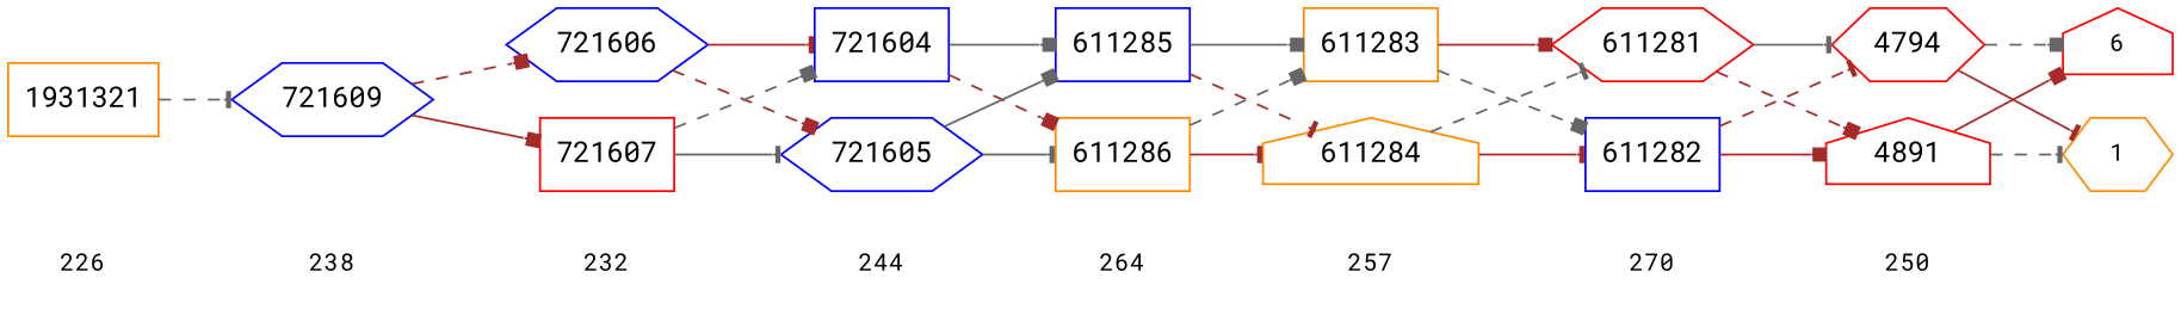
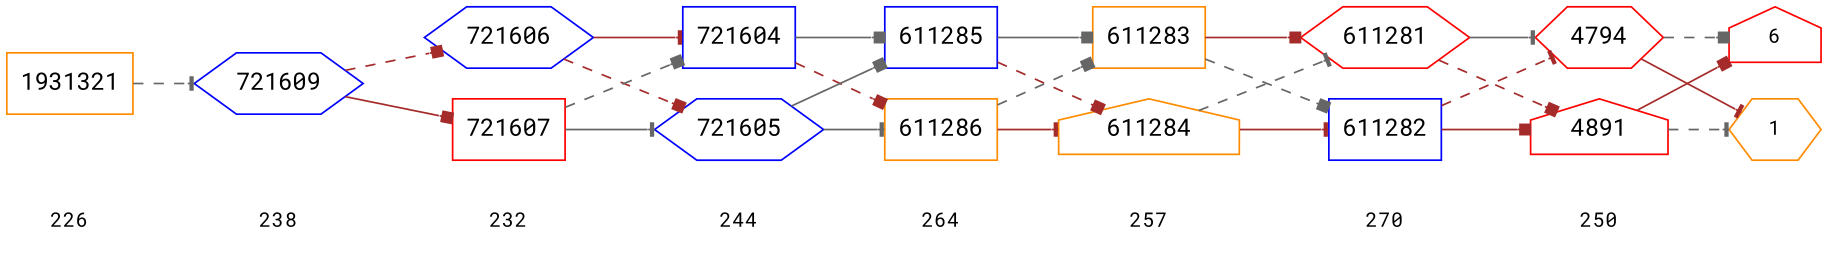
  digraph {
    fontname="Roboto Mono"
    rankdir=LR
    node [fontname="Roboto Mono" color=blue shape=plaintext]
    edge [fontname="Roboto Mono" style=solid arrowhead=box arrowsize=.75 color=brown]
    T [style=invis color="" shape=""]
    n2 [color=red fontsize=12 label=6 shape=house]
    1 [color=darkorange fontsize=12 shape=hexagon]
    226 [color=red fontsize=12]
    1931321 [color=darkorange shape=box]
    238 [fontsize=12]
    721609 [shape=hexagon]
    232 [color=red fontsize=12]
    721606 [shape=hexagon]
    721607 [color=red shape=box]
    244 [color=darkorange fontsize=12]
    721604 [shape=box]
    721605 [shape=hexagon]
    264 [fontsize=12]
    611285 [shape=box]
    611286 [color=darkorange shape=box]
    257 [fontsize=12]
    611283 [color=darkorange shape=box]
    611284 [color=darkorange shape=house]
    270 [color=darkorange fontsize=12]
    611281 [color=red shape=hexagon]
    611282 [shape=box]
    250 [color=red fontsize=12]
    4794 [color=red shape=hexagon]
    4891 [color=red shape=house]
    subgraph sub_1 {
      rank=same
      subgraph sub_2 {
        rank=same
        T
      }
      subgraph sub_3 {
        rank=same
        n2
      }
      subgraph sub_4 {
        rank=same
        1
      }
    }
    subgraph sub_5 {
      rank=same
      1931321
      subgraph sub_6 {
        rank=same
        226
      }
    }
    subgraph sub_7 {
      rank=same
      721609
      subgraph sub_8 {
        rank=same
        238
      }
    }
    subgraph sub_9 {
      rank=same
      721606
      721607
      subgraph sub_10 {
        rank=same
        232
      }
    }
    subgraph sub_11 {
      rank=same
      721604
      721605
      subgraph sub_12 {
        rank=same
        244
      }
    }
    subgraph sub_13 {
      rank=same
      611285
      611286
      subgraph sub_14 {
        rank=same
        264
      }
    }
    subgraph sub_15 {
      rank=same
      611283
      611284
      subgraph sub_16 {
        rank=same
        257
      }
    }
    subgraph sub_17 {
      rank=same
      611281
      611282
      subgraph sub_18 {
        rank=same
        270
      }
    }
    subgraph sub_19 {
      rank=same
      4794
      4891
      subgraph sub_20 {
        rank=same
        250
      }
    }
    226 -> 238 [style=invis arrowhead="" arrowsize="" color=""]
    1931321 -> 721609 [arrowhead=tee color=gray40 style=dashed]
    238 -> 232 [style=invis arrowhead="" arrowsize="" color=""]
    721609 -> 721606 [style=dashed]
    721609 -> 721607
    232 -> 244 [style=invis arrowhead="" arrowsize="" color=""]
    721606 -> 721604 [arrowhead=tee]
    721606 -> 721605 [style=dashed]
    721607 -> 721604 [color=gray40 style=dashed]
    721607 -> 721605 [arrowhead=tee color=gray40]
    244 -> 264 [style=invis arrowhead="" arrowsize="" color=""]
    721604 -> 611285 [color=gray40]
    721604 -> 611286 [style=dashed]
    721605 -> 611285 [color=gray40]
    721605 -> 611286 [arrowhead=tee color=gray40]
    264 -> 257 [style=invis arrowhead="" arrowsize="" color=""]
    611285 -> 611283 [color=gray40]
-   611285 -> 611284 [arrowhead=tee style=dashed]
+   611285 -> 611284 [style=dashed]
    611286 -> 611283 [color=gray40 style=dashed]
    611286 -> 611284 [arrowhead=tee]
    257 -> 270 [style=invis arrowhead="" arrowsize="" color=""]
    611283 -> 611281
    611283 -> 611282 [color=gray40 style=dashed]
    611284 -> 611281 [arrowhead=tee color=gray40 style=dashed]
    611284 -> 611282 [arrowhead=tee]
    270 -> 250 [style=invis arrowhead="" arrowsize="" color=""]
    611281 -> 4794 [arrowhead=tee color=gray40]
    611281 -> 4891 [style=dashed]
    611282 -> 4794 [arrowhead=tee style=dashed]
    611282 -> 4891
    250 -> T [style=invis arrowhead="" arrowsize="" color=""]
    4794 -> n2 [color=gray40 style=dashed]
    4794 -> 1 [arrowhead=tee]
    4891 -> n2
    4891 -> 1 [arrowhead=tee color=gray40 style=dashed]
  }
